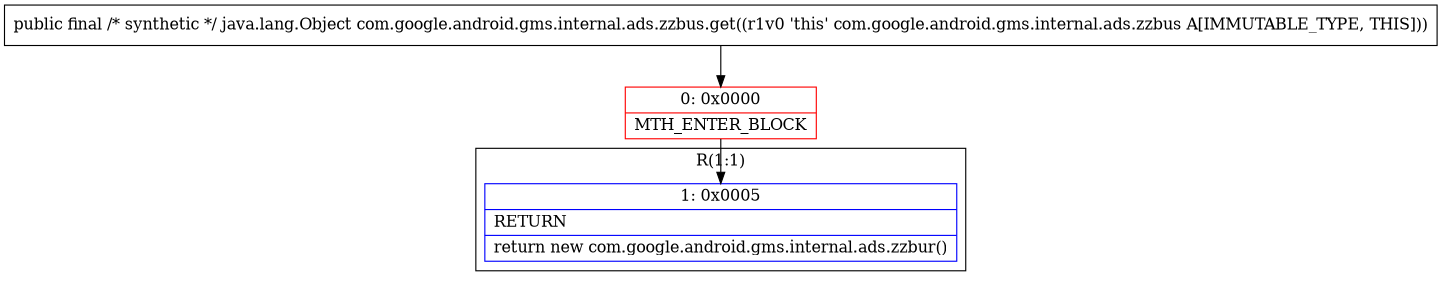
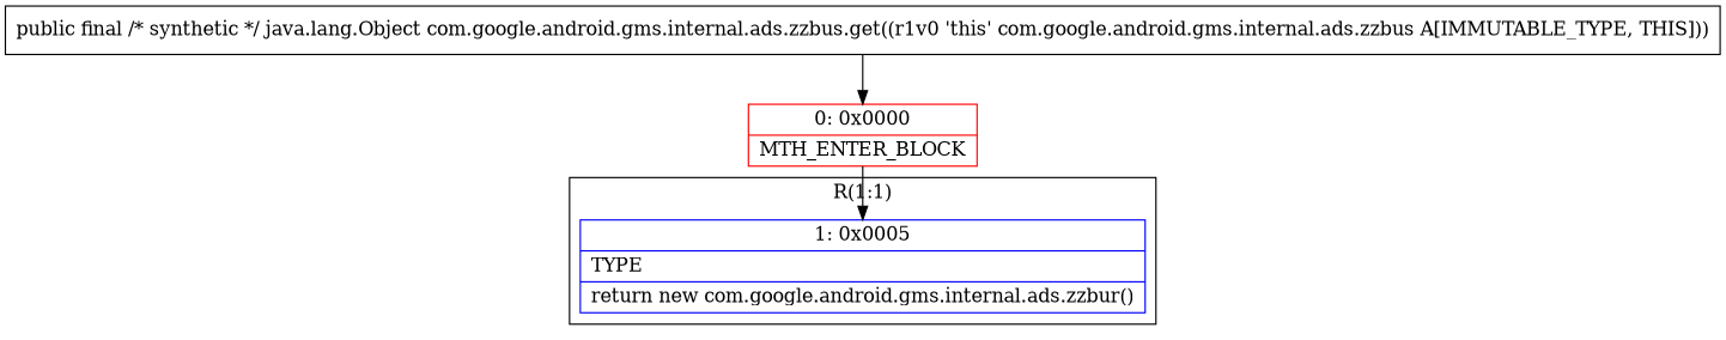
  digraph {
    node [shape=record]
-   n1 [color=blue label="{1\:\ 0x0005|RETURN\l|return new com.google.android.gms.internal.ads.zzbur()\l}"]
+   n1 [color=blue label="{1\:\ 0x0005|TYPE\l|return new com.google.android.gms.internal.ads.zzbur()\l}"]
    n2 [color=red label="{0\:\ 0x0000|MTH_ENTER_BLOCK\l}"]
    n3 [label="{public final \/* synthetic *\/ java.lang.Object com.google.android.gms.internal.ads.zzbus.get((r1v0 'this' com.google.android.gms.internal.ads.zzbus A[IMMUTABLE_TYPE, THIS])) }"]
    subgraph cluster_1 {
      label="R(1:1)"
      n1
    }
    n2 -> n1
    n3 -> n2
  }
